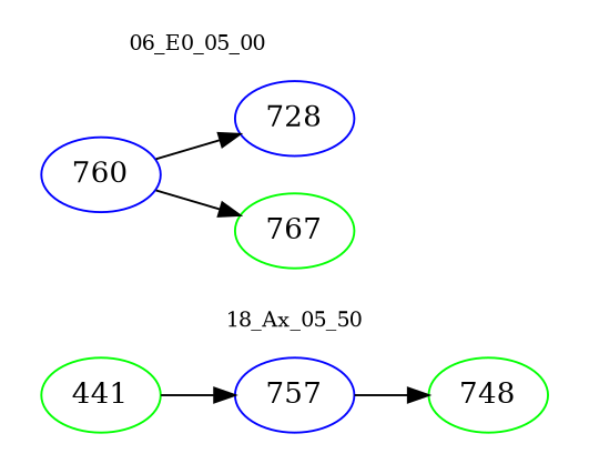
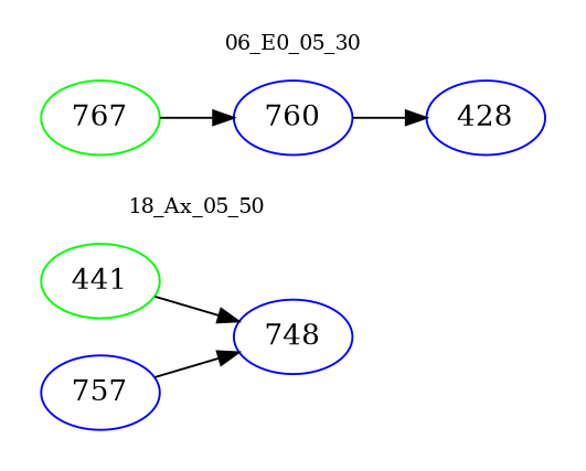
  digraph {
    rankdir=LR
    node [color=blue]
    edge [color=black]
    n1 [color=green label=441]
    n2 [label=757]
-   n3 [color=green label=748]
+   n3 [label=748]
    n4 [color=green label=767]
    n5 [label=760]
-   n6 [label=728]
+   n6 [label=428]
    subgraph cluster_1 {
      color=white
      fontsize=10
      label="18_Ax_05_50"
      n1
      n2
      n3
    }
    subgraph cluster_2 {
      color=white
      fontsize=10
-     label="06_E0_05_00"
+     label="06_E0_05_30"
      n4
      n5
      n6
    }
-   n1 -> n2
+   n1 -> n3
    n2 -> n3
-   n5 -> n4
+   n4 -> n5
    n5 -> n6
  }
